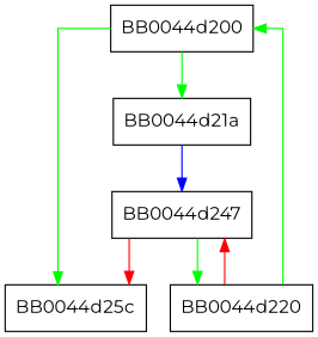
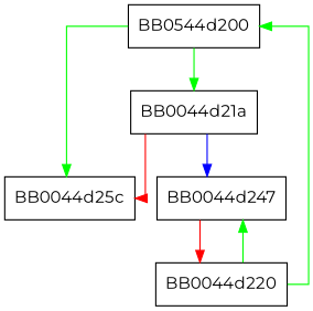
  digraph {
    fontname=Montserrat
    splines=ortho
    node [fontname=Montserrat shape=box]
    edge [color=green fontname=Montserrat]
-   BB0044d200
+   BB0044d200 [label=BB0544d200]
    BB0044d25c
    BB0044d21a
    n4 [label=BB0044d247]
    BB0044d220
    BB0044d200 -> BB0044d25c
    BB0044d200 -> BB0044d21a
    BB0044d21a -> n4 [color=blue]
-   n4 -> BB0044d25c [color=red]
-   n4 -> BB0044d220
+   BB0044d21a -> BB0044d25c [color=red]
+   n4 -> BB0044d220 [color=red]
    BB0044d220 -> BB0044d200
-   BB0044d220 -> n4 [color=red]
+   BB0044d220 -> n4
  }
